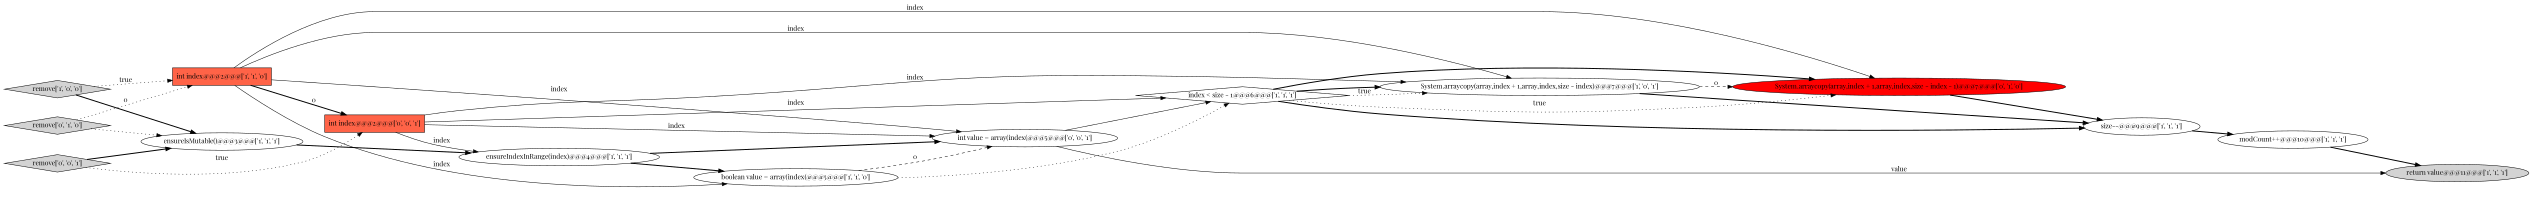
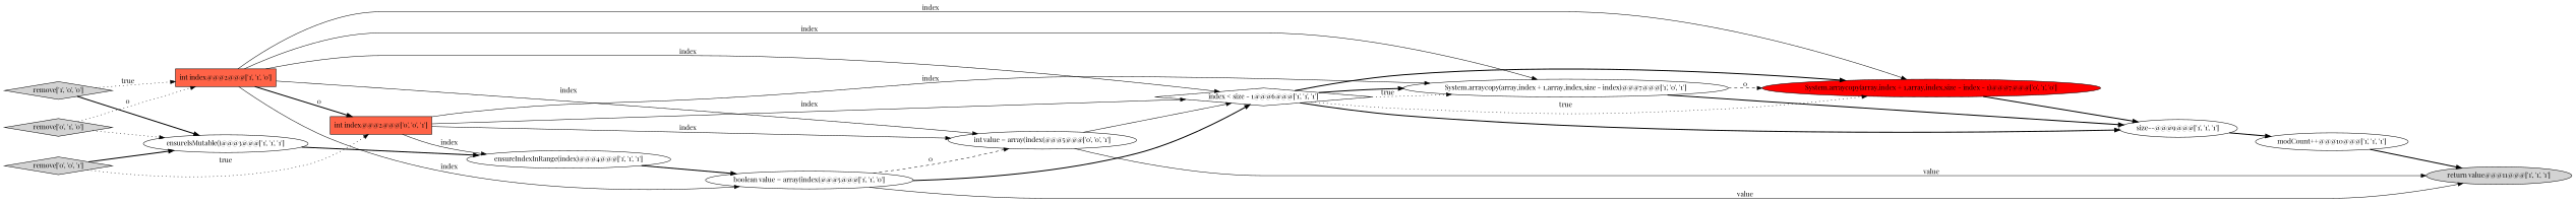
  digraph {
    fontname="Playfair Display"
    rankdir=LR
    node [fillcolor=white fontname="Playfair Display" shape=ellipse style=filled]
    edge [fontname="Playfair Display" style=bold]
    n1 [fillcolor=tomato label="int index@@@2@@@['1', '1', '0']" shape=box]
    n2 [label="System.arraycopy(array,index + 1,array,index,size - index)@@@7@@@['1', '0', '1']"]
    n3 [fillcolor=tomato label="int index@@@2@@@['0', '0', '1']" shape=box]
    n4 [label="boolean value = array(index(@@@5@@@['1', '1', '0']"]
    n5 [label="index < size - 1@@@6@@@['1', '1', '1']" shape=diamond]
    n6 [fillcolor=red label="System.arraycopy(array,index + 1,array,index,size - index - 1)@@@7@@@['0', '1', '0']"]
    n7 [label="int value = array(index(@@@5@@@['0', '0', '1']"]
    n8 [label="size--@@@9@@@['1', '1', '1']"]
    n9 [label="ensureIndexInRange(index)@@@4@@@['1', '1', '1']"]
    n10 [fillcolor=lightgray label="return value@@@11@@@['1', '1', '1']"]
    n11 [label="modCount++@@@10@@@['1', '1', '1']"]
    n12 [fillcolor=lightgray label="remove['0', '0', '1']" shape=diamond]
    n13 [label="ensureIsMutable()@@@3@@@['1', '1', '1']"]
    n14 [fillcolor=lightgray label="remove['0', '1', '0']" shape=diamond]
    n15 [fillcolor=lightgray label="remove['1', '0', '0']" shape=diamond]
    n1 -> n2 [label=index style=solid]
    n1 -> n3 [label=0]
    n1 -> n4 [label=index style=solid]
+   n1 -> n5 [label=index style=solid]
    n1 -> n6 [label=index style=solid]
    n1 -> n7 [label=index style=solid]
    n2 -> n6 [label=0 style=dashed]
    n2 -> n8
    n3 -> n2 [label=index style=solid]
    n3 -> n5 [label=index style=solid]
    n3 -> n7 [label=index style=solid]
    n3 -> n9 [label=index style=solid]
-   n4 -> n5 [style=dotted]
+   n4 -> n5
    n4 -> n7 [label=0 style=dashed]
+   n4 -> n10 [label=value style=solid]
    n5 -> n2 [label=true style=dotted]
    n5 -> n2
    n5 -> n6 [label=true style=dotted]
    n5 -> n6
    n5 -> n8
    n6 -> n8
    n7 -> n5 [style=solid]
    n7 -> n10 [label=value style=solid]
    n8 -> n11
    n9 -> n4
-   n9 -> n7
    n11 -> n10
    n12 -> n3 [label=true style=dotted]
    n12 -> n13
    n13 -> n9
    n14 -> n1 [label=0 style=dotted]
    n14 -> n13 [style=dotted]
    n15 -> n1 [label=true style=dotted]
    n15 -> n13
  }
